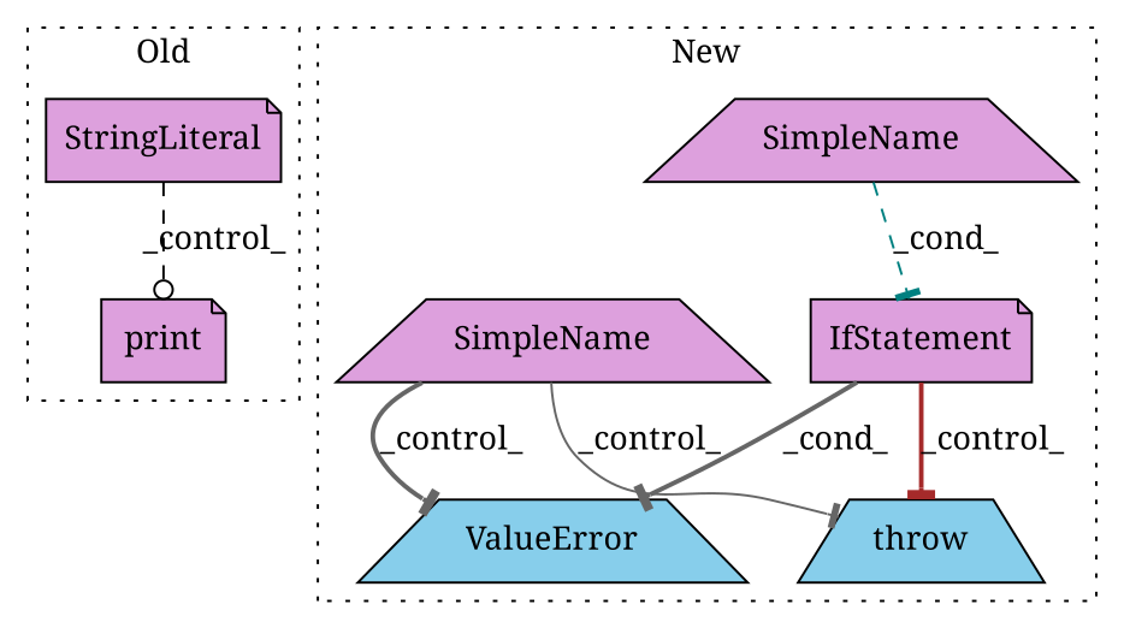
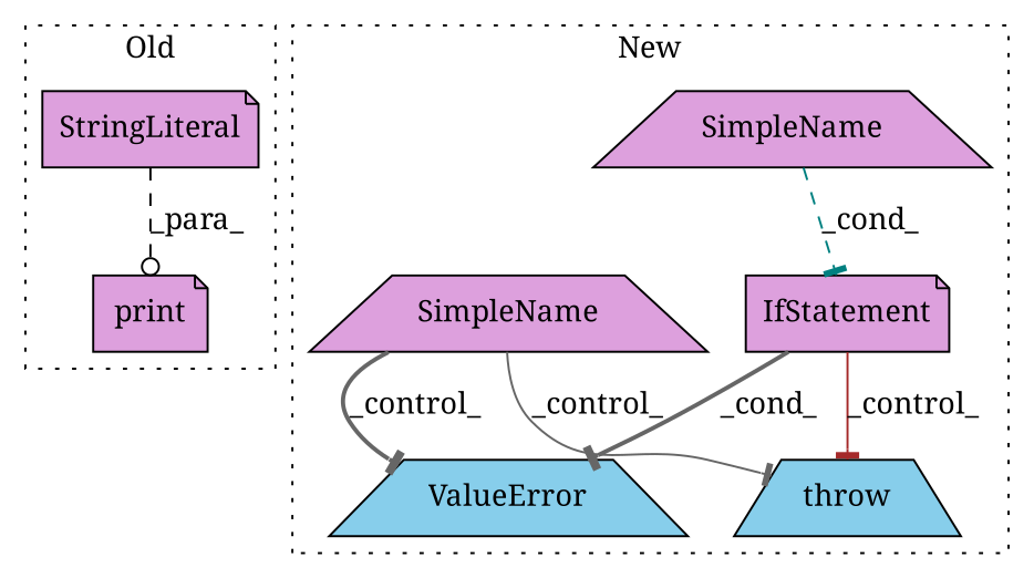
  digraph {
    fontname="Noto Serif"
    node [a=32 fillcolor=plum fontname="Noto Serif" shape=trapezium style=filled]
    edge [arrowhead=tee color=gray40 fontname="Noto Serif" style=dashed]
    n1 [l="6,1" label=print s="2079,2145" shape=note]
    n2 [a=45 l=60 label=StringLiteral s=2085 shape=note]
    n3 [fillcolor=skyblue l="11,1" label=ValueError s="2815,2880"]
    n4 [a=53 fillcolor=skyblue l=6 label=throw s=2809]
    n5 [a=42 label=SimpleName]
    n6 [a=42 label=SimpleName]
    n7 [a=25 l="4,2" label=IfStatement s="2631,2660" shape=note]
    subgraph cluster_1 {
      label=Old
      style=dotted
      n1
      n2
    }
    subgraph cluster_2 {
      label=New
      style=dotted
      n3
      n4
      n5
      n6
      n7
    }
-   n2 -> n1 [arrowhead=odot color=black label=_control_]
+   n2 -> n1 [arrowhead=odot color=black label=_para_]
    n5 -> n7 [color=teal label=_cond_]
    n6 -> n3 [label=_control_ style=bold]
    n6 -> n4 [label=_control_ style=solid]
    n7 -> n3 [label=_cond_ style=bold]
-   n7 -> n4 [color=brown label=_control_ style=bold]
+   n7 -> n4 [color=brown label=_control_ style=solid]
  }
